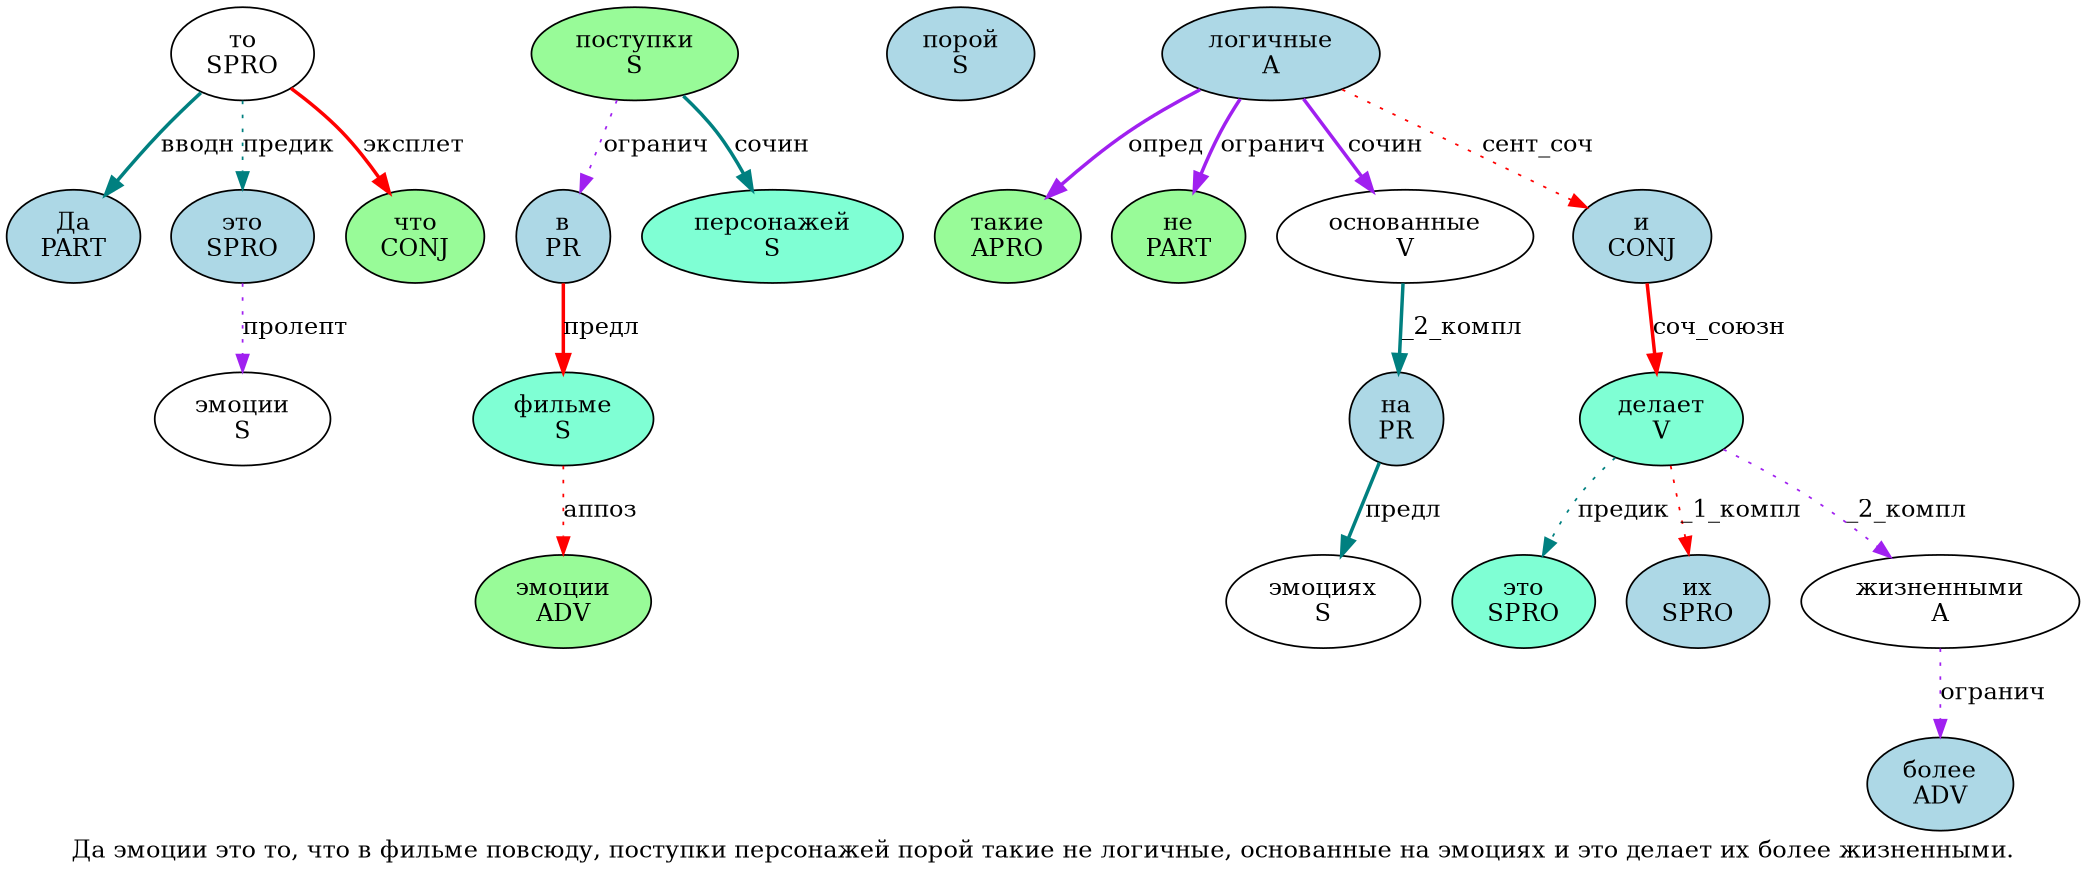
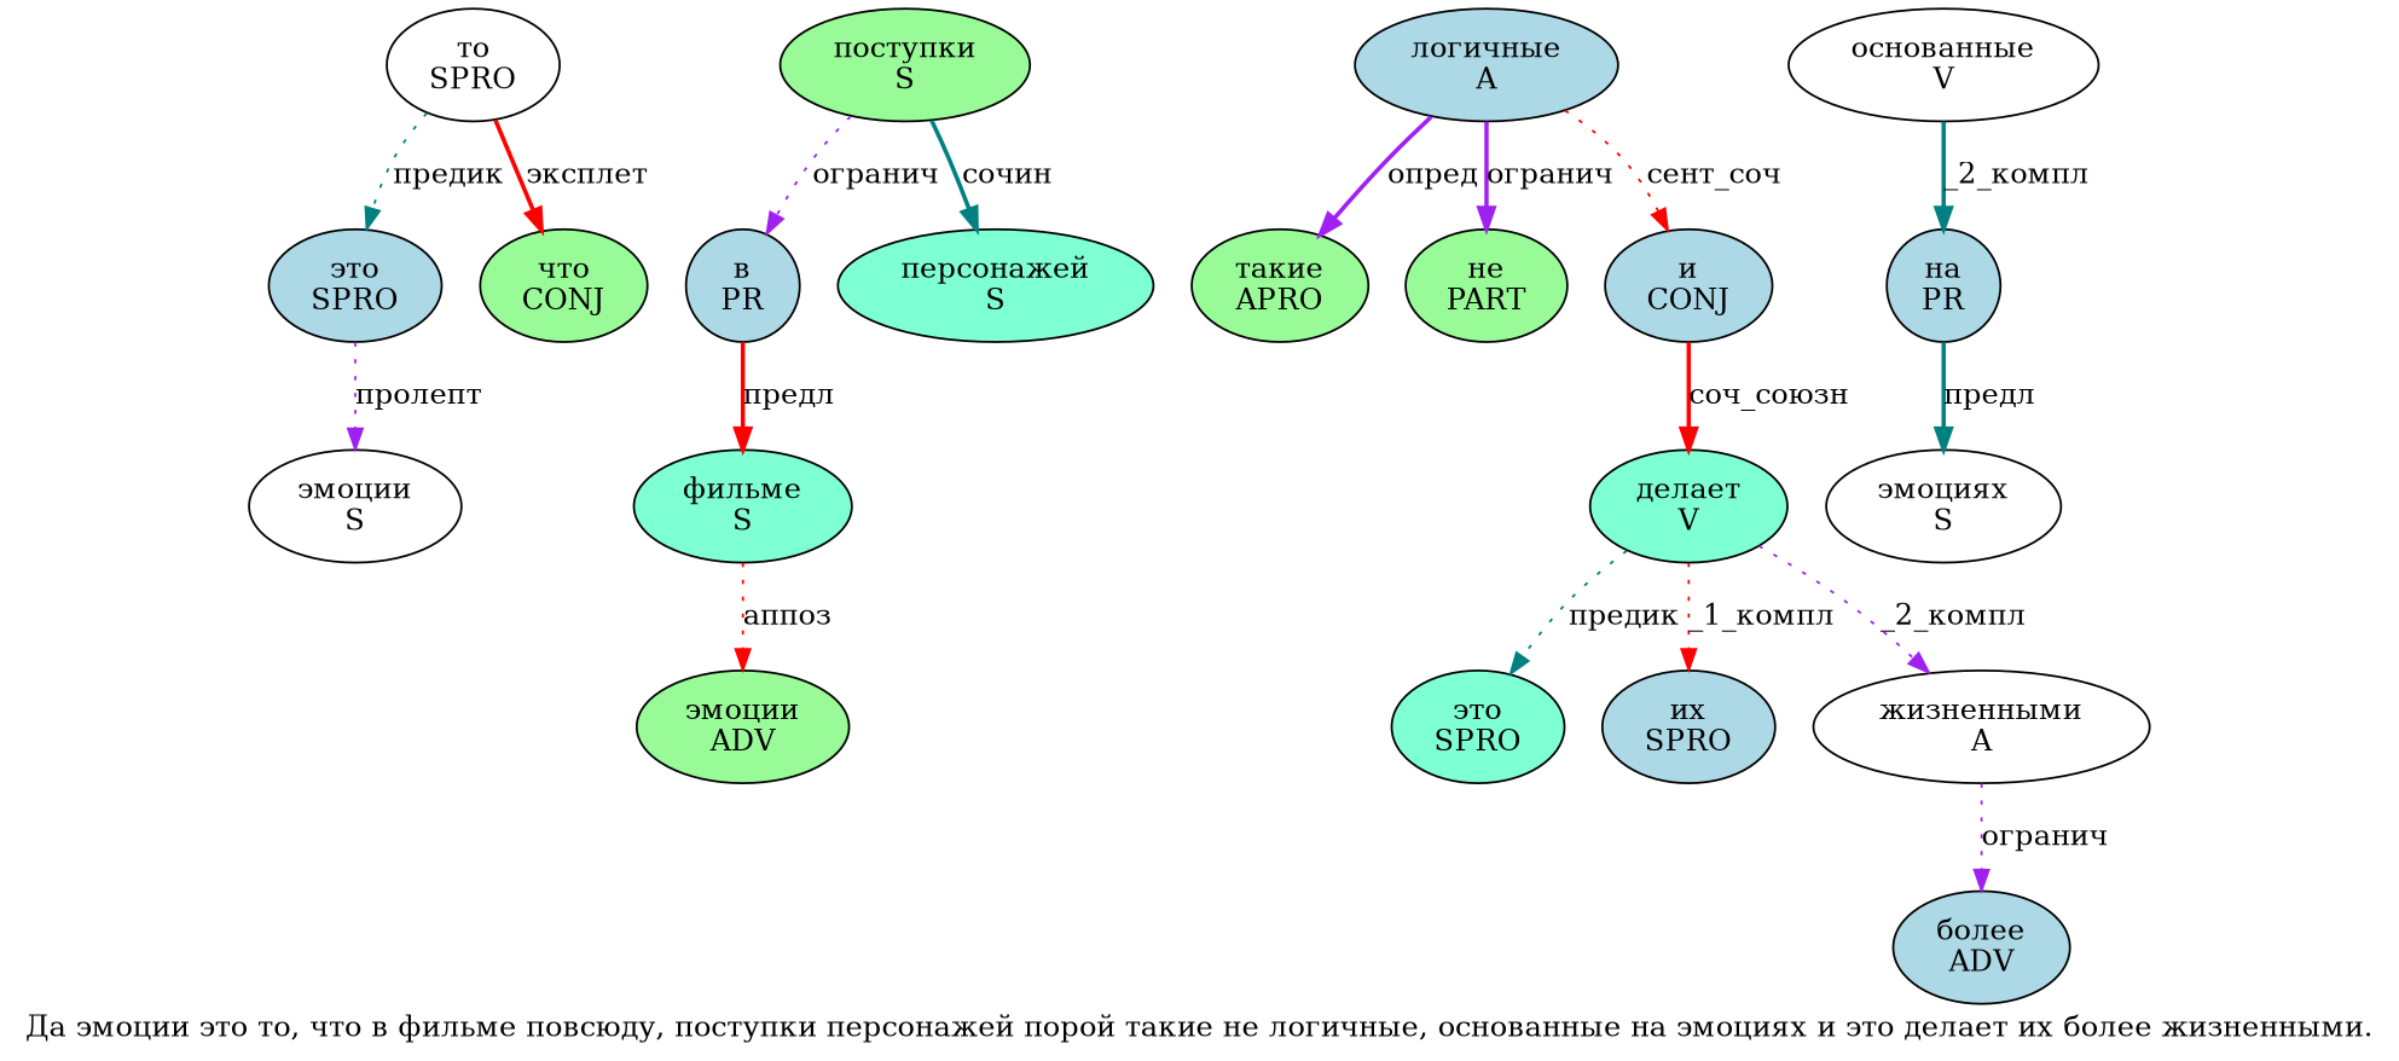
  digraph {
    label="Да эмоции это то, что в фильме повсюду, поступки персонажей порой такие не логичные, основанные на эмоциях и это делает их более жизненными."
    node [fillcolor=lightblue penwidth=1 shape=ellipse style=filled]
    edge [color=purple style=bold]
-   n1 [label="Да\nPART"]
    n2 [fillcolor=white label="эмоции\nS"]
    n3 [label="это\nSPRO"]
    n4 [fillcolor=white label="то\nSPRO"]
    n5 [fillcolor=palegreen label="что\nCONJ"]
    n6 [label="в\nPR"]
    n7 [fillcolor=aquamarine label="фильме\nS"]
    n8 [fillcolor=palegreen label="эмоции\nADV"]
    n9 [fillcolor=palegreen label="поступки\nS"]
    n10 [fillcolor=aquamarine label="персонажей\nS"]
-   n11 [label="порой\nS"]
    n12 [fillcolor=palegreen label="такие\nAPRO"]
    n13 [fillcolor=palegreen label="не\nPART"]
    n14 [label="логичные\nA"]
    n15 [fillcolor=white label="основанные\nV"]
    n16 [label="и\nCONJ"]
    n17 [label="на\nPR"]
    n18 [fillcolor=aquamarine label="делает\nV"]
    n19 [fillcolor=white label="эмоциях\nS"]
    n20 [fillcolor=aquamarine label="это\nSPRO"]
    n21 [label="их\nSPRO"]
    n22 [fillcolor=white label="жизненными\nA"]
    n23 [label="более\nADV"]
    n3 -> n2 [label="пролепт" style=dotted]
-   n4 -> n1 [color=teal label="вводн"]
    n4 -> n3 [color=teal label="предик" style=dotted]
    n4 -> n5 [color=red label="эксплет"]
    n6 -> n7 [color=red label="предл"]
    n7 -> n8 [color=red label="аппоз" style=dotted]
    n9 -> n6 [label="огранич" style=dotted]
    n9 -> n10 [color=teal label="сочин"]
    n14 -> n12 [label="опред"]
    n14 -> n13 [label="огранич"]
-   n14 -> n15 [label="сочин"]
    n14 -> n16 [color=red label="сент_соч" style=dotted]
    n15 -> n17 [color=teal label="_2_компл"]
    n16 -> n18 [color=red label="соч_союзн"]
    n17 -> n19 [color=teal label="предл"]
    n18 -> n20 [color=teal label="предик" style=dotted]
    n18 -> n21 [color=red label="_1_компл" style=dotted]
    n18 -> n22 [label="_2_компл" style=dotted]
    n22 -> n23 [label="огранич" style=dotted]
  }
